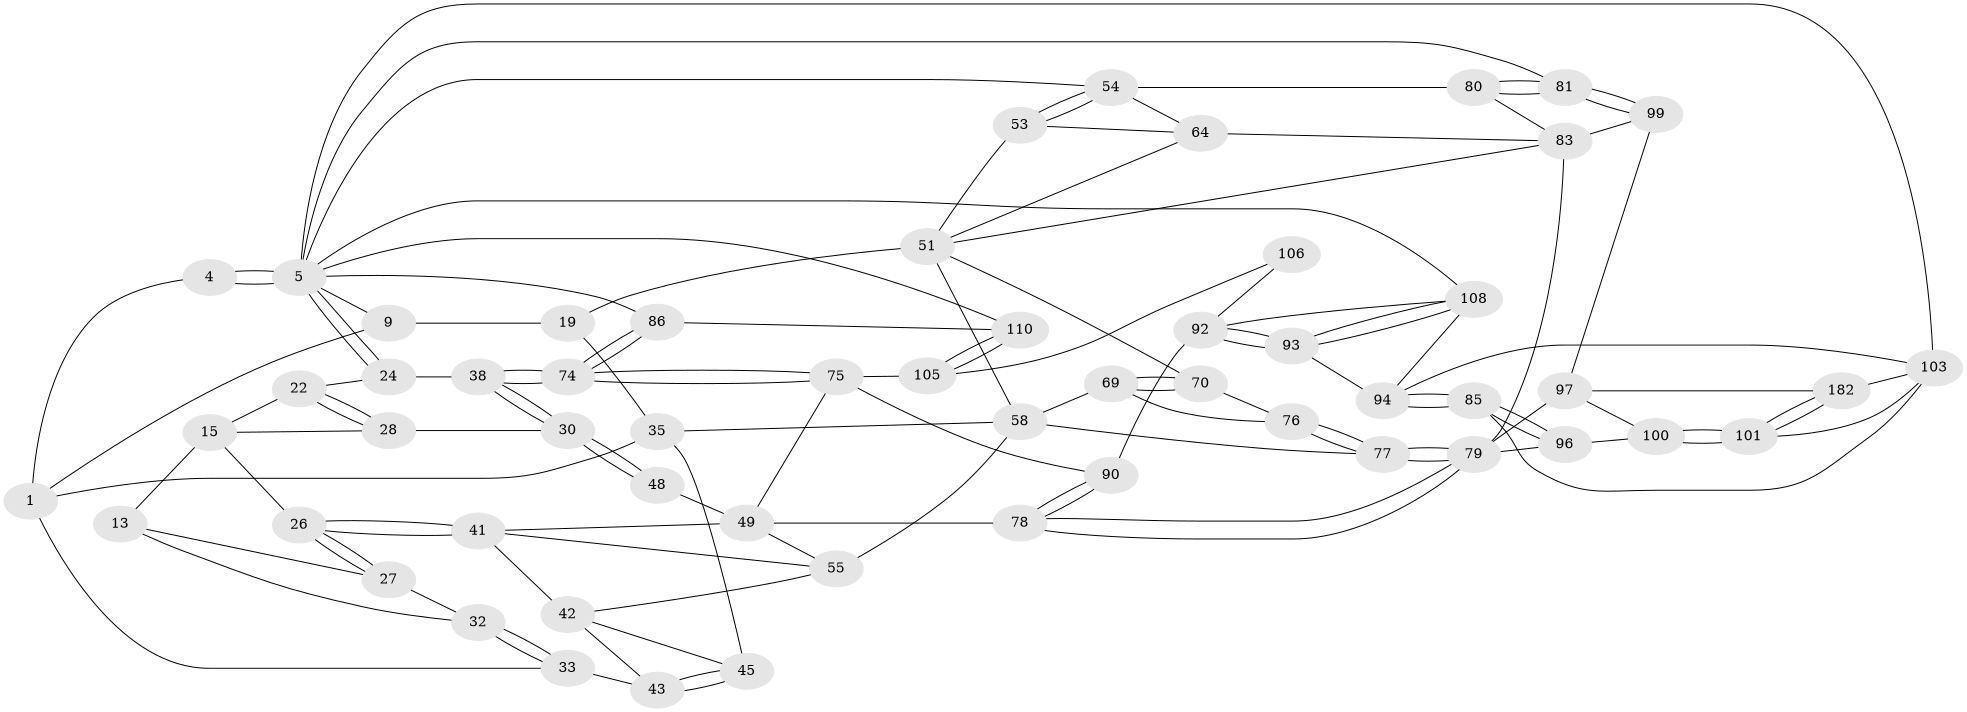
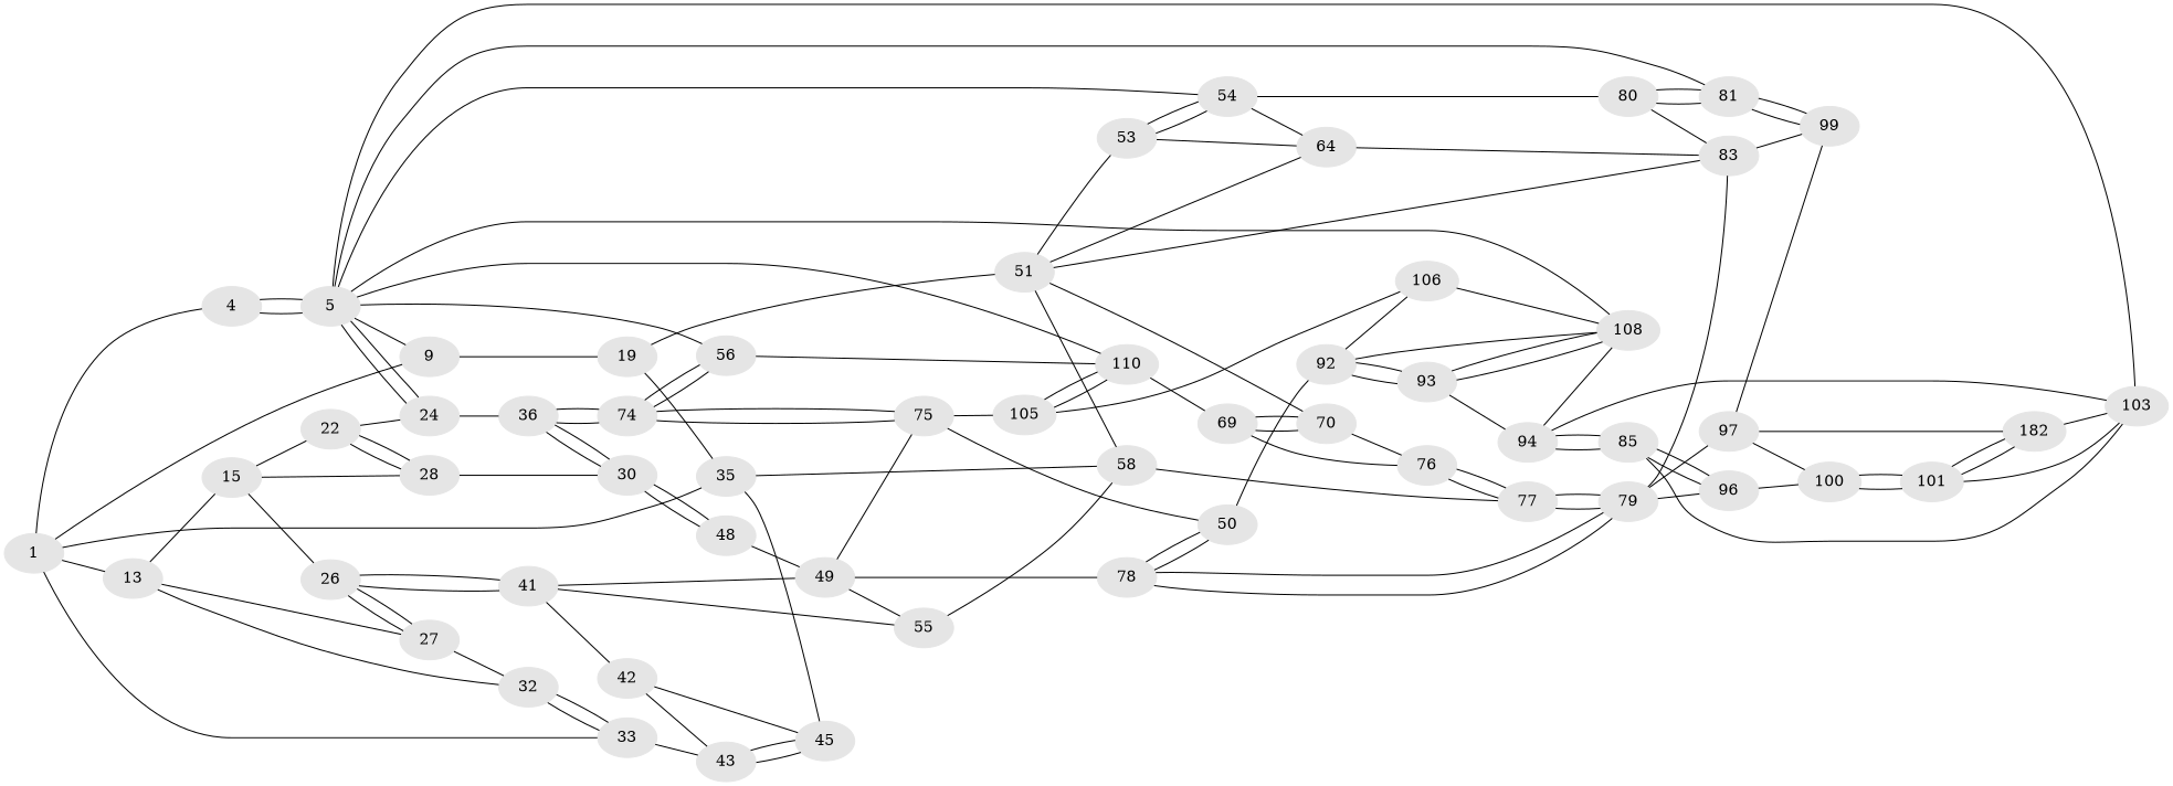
  graph {
    rankdir=LR
    node [color=gray90 style=filled]
    1 [super="+2+8"]
    4
    9 [super="+20"]
    13 [super="+16+14"]
    33
    35 [super="+46"]
    5 [super="+85+6"]
    19 [super="+36"]
    15 [super="+21"]
    27
    32
    43
    45
    58 [super="+59+62"]
    24 [super="+37"]
    54 [super="+68"]
    81
-   86
+   86 [label=56]
    103 [super="+104"]
    108 [super="+109"]
    110
    22 [super="+23"]
    26
    28 [super="+31+29"]
-   38
+   38 [label=36]
    64 [super="+67"]
    80
    99
    51 [super="+52+56"]
    41 [super="+50"]
    n31 [label=30 super="+40"]
    53 [super="+57"]
    70
    83 [super="+84"]
    74
    42 [super="+47"]
    49 [super="+65"]
    55 [super="+61"]
    48
    69 [super="+73"]
    77
    75 [super="+89"]
    78
-   90
+   90 [label=50]
    105
    79 [super="+87"]
    76
    92 [super="+107"]
    106
    96
    97 [super="+98"]
    100
    n53 [label=182]
    93
    94 [super="+113"]
    n56 [label=85]
    101
    1 -- 4
    1 -- 9
+   1 -- 13 [weight=2]
    1 -- 33
    1 -- 35
    4 -- 5
    4 -- 5
    9 -- 19
    13 -- 15
    13 -- 27
    13 -- 32
    33 -- 43
    35 -- 45
    35 -- 58
    5 -- 9 [weight=2]
    5 -- 24
    5 -- 24
    5 -- 54
    5 -- 81
    5 -- 86
    5 -- 103
    5 -- 108
    5 -- 110
    19 -- 35
    19 -- 51
    15 -- 22
    15 -- 26
    15 -- 28
    27 -- 32
    32 -- 33
    32 -- 33
    43 -- 45
    43 -- 45
-   58 -- 69 [weight=2]
+   110 -- 69 [weight=2]
    58 -- 77
    24 -- 38
    54 -- 64
    54 -- 80
    81 -- 99
    81 -- 99
    86 -- 110
    22 -- 24 [weight=2]
    22 -- 28 [weight=2]
    22 -- 28
    26 -- 27
    26 -- 27
    26 -- 41
    26 -- 41
    28 -- n31 [weight=2]
    38 -- n31
    38 -- n31
    38 -- 74
    38 -- 74
    64 -- 83
    80 -- 81
    80 -- 81
    80 -- 83
    51 -- 58
    51 -- 64
    51 -- 53 [weight=2]
    51 -- 70
    51 -- 83
    41 -- 42
    41 -- 49
    41 -- 55
    n31 -- 48 [weight=2]
    n31 -- 48
    53 -- 54
    53 -- 54
    53 -- 64
    70 -- 76
    83 -- 99
    74 -- 86
    74 -- 86
    74 -- 75
    74 -- 75
    42 -- 43
    42 -- 45
-   42 -- 55
    49 -- 55
    49 -- 75
    49 -- 78
    55 -- 58
    48 -- 49
    69 -- 70
    69 -- 70
    69 -- 76
    77 -- 79
    77 -- 79
    75 -- 90
    75 -- 105
    78 -- 90
    78 -- 90
    78 -- 79
    78 -- 79
    90 -- 92
    105 -- 110
    105 -- 110
    105 -- 106
    79 -- 83
    79 -- 96
    79 -- 97
    76 -- 77
    76 -- 77
    92 -- 108
    92 -- 106
    92 -- 93
    92 -- 93
+   106 -- 108
    96 -- 100
    97 -- 99
    97 -- 100
    97 -- n53
    100 -- 101
    100 -- 101
    n53 -- 103
    93 -- 108
    93 -- 108
    93 -- 94
    94 -- 103 [weight=2]
    94 -- 108
    94 -- n56
    94 -- n56
    n56 -- 103
    n56 -- 96
    n56 -- 96
    101 -- 103
    101 -- n53
    101 -- n53
  }
